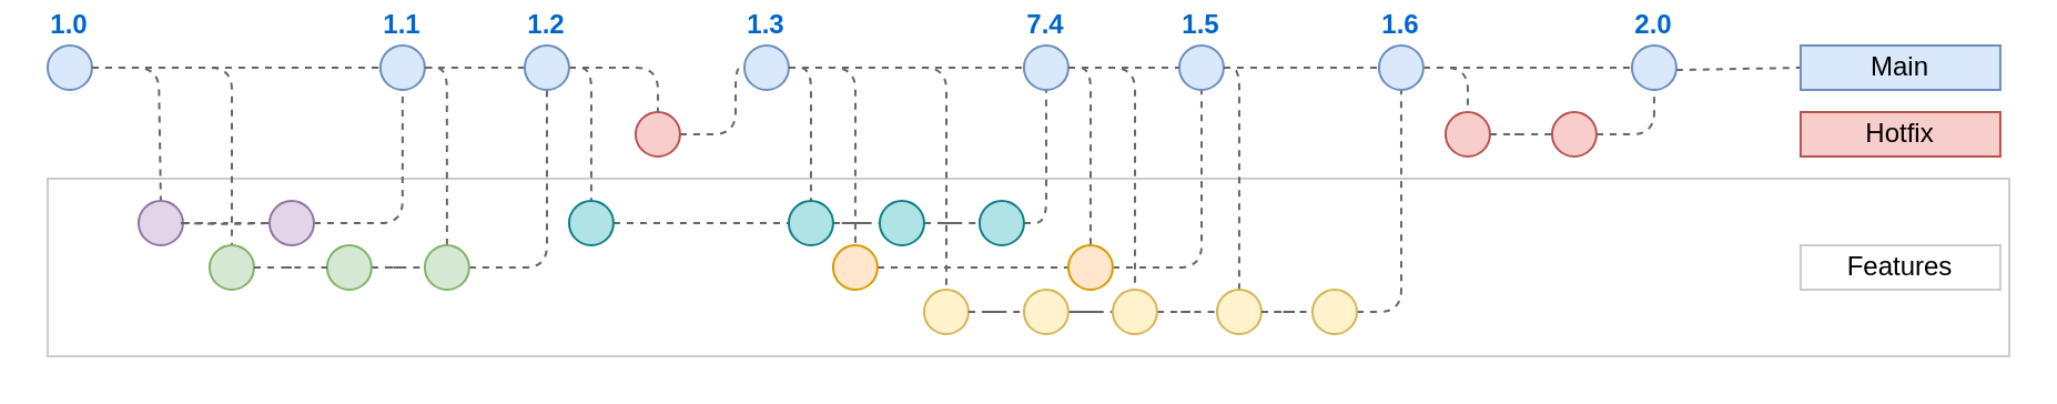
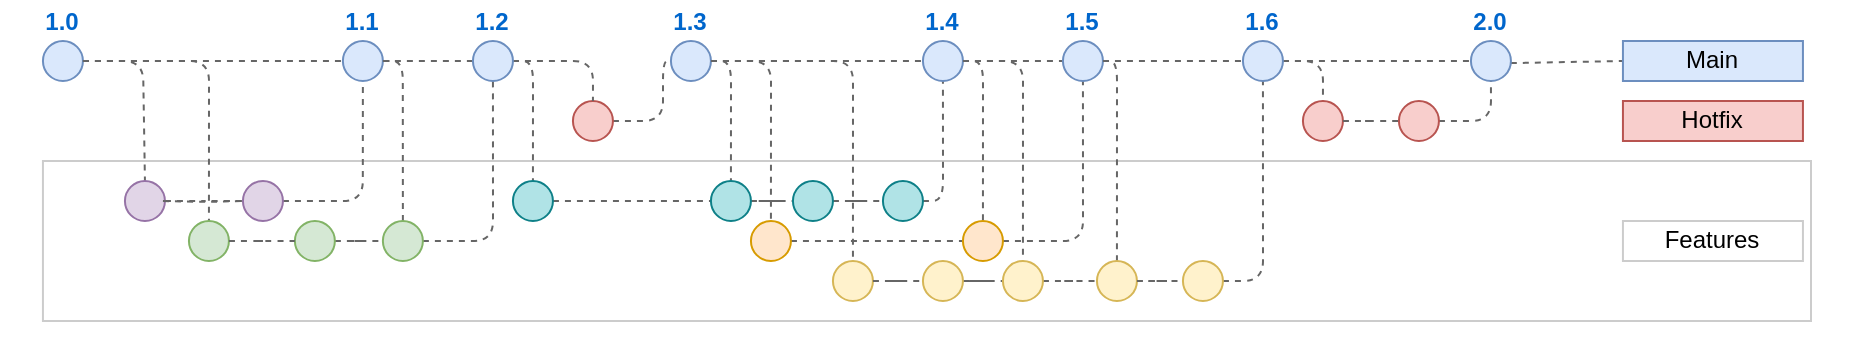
  <mxCell id="0" />
  <mxCell id="1" parent="0" />
  <mxCell id="2" value="" style="rounded=0;whiteSpace=wrap;html=1;fontFamily=Helvetica;fontSize=11;fillColor=none;strokeColor=#CCCCCC;movable=1;resizable=1;rotatable=1;deletable=1;editable=1;connectable=1;" parent="1" vertex="1"><mxGeometry x="20.97" y="80" width="884.03" height="80" as="geometry" /></mxCell>
  <mxCell id="3" value="" style="endArrow=none;dashed=1;html=1;fillColor=#f5f5f5;strokeColor=#666666;" parent="1" source="13" target="5" edge="1"><mxGeometry width="50" height="50" relative="1" as="geometry"><mxPoint x="730.97" y="30" as="sourcePoint" /><mxPoint x="710.97" y="30" as="targetPoint" /></mxGeometry></mxCell>
  <mxCell id="4" value="1.0" style="ellipse;whiteSpace=wrap;html=1;aspect=fixed;fillColor=#dae8fc;strokeColor=#6c8ebf;fontStyle=1;labelPosition=center;verticalLabelPosition=top;align=center;verticalAlign=bottom;fontColor=#0066CC;" parent="1" vertex="1"><mxGeometry x="20.97" y="20" width="20" height="20" as="geometry" /></mxCell>
  <mxCell id="5" value="Main" style="text;html=1;strokeColor=#6c8ebf;fillColor=#dae8fc;align=center;verticalAlign=middle;whiteSpace=wrap;rounded=0;" parent="1" vertex="1"><mxGeometry x="810.97" y="20" width="90" height="20" as="geometry" /></mxCell>
  <mxCell id="6" value="" style="endArrow=none;dashed=1;html=1;fillColor=#f5f5f5;strokeColor=#666666;endFill=0;edgeStyle=orthogonalEdgeStyle;" parent="1" source="8" target="34" edge="1"><mxGeometry width="50" height="50" relative="1" as="geometry"><mxPoint x="30.97" y="110" as="sourcePoint" /><mxPoint x="590.97" y="82" as="targetPoint" /><Array as="points"><mxPoint x="330.97" y="60" /><mxPoint x="330.97" y="30" /></Array></mxGeometry></mxCell>
  <mxCell id="7" value="" style="edgeStyle=orthogonalEdgeStyle;shape=connector;rounded=1;orthogonalLoop=1;jettySize=auto;html=1;exitX=1;exitY=1;exitDx=0;exitDy=0;dashed=1;labelBackgroundColor=default;strokeColor=#666666;fontFamily=Helvetica;fontSize=11;fontColor=default;startArrow=none;endArrow=none;fillColor=#f5f5f5;" parent="1" source="8" edge="1"><mxGeometry relative="1" as="geometry"><mxPoint x="300.97" y="67" as="targetPoint" /></mxGeometry></mxCell>
  <mxCell id="8" value="" style="ellipse;whiteSpace=wrap;html=1;aspect=fixed;fillColor=#f8cecc;strokeColor=#b85450;" parent="1" vertex="1"><mxGeometry x="285.97" y="50" width="20" height="20" as="geometry" /></mxCell>
  <mxCell id="9" value="" style="edgeStyle=orthogonalEdgeStyle;rounded=1;orthogonalLoop=1;jettySize=auto;html=1;fillColor=#f5f5f5;strokeColor=#666666;dashed=1;endArrow=none;endFill=0;" parent="1" source="30" target="8" edge="1"><mxGeometry relative="1" as="geometry"><Array as="points"><mxPoint x="295.97" y="30" /></Array></mxGeometry></mxCell>
  <mxCell id="10" value="Hotfix" style="text;html=1;strokeColor=#b85450;fillColor=#f8cecc;align=center;verticalAlign=middle;whiteSpace=wrap;rounded=0;" parent="1" vertex="1"><mxGeometry x="810.97" y="50" width="90" height="20" as="geometry" /></mxCell>
  <mxCell id="11" value="" style="edgeStyle=orthogonalEdgeStyle;rounded=1;orthogonalLoop=1;jettySize=auto;html=1;dashed=1;endArrow=none;endFill=0;fontSize=10;fontColor=#FFB570;fillColor=#f5f5f5;strokeColor=#666666;" parent="1" source="4" target="25" edge="1"><mxGeometry relative="1" as="geometry"><Array as="points"><mxPoint x="70.97" y="30" /></Array><mxPoint x="80.97" y="150" as="sourcePoint" /></mxGeometry></mxCell>
  <mxCell id="12" value="" style="edgeStyle=orthogonalEdgeStyle;rounded=1;orthogonalLoop=1;jettySize=auto;html=1;dashed=1;endArrow=none;endFill=0;fontSize=12;fontColor=#FFB570;fillColor=#f5f5f5;strokeColor=#666666;" parent="1" source="4" target="17" edge="1"><mxGeometry relative="1" as="geometry"><Array as="points"><mxPoint x="103.97" y="30" /></Array><mxPoint x="40.97" y="220" as="sourcePoint" /></mxGeometry></mxCell>
  <mxCell id="13" value="2.0" style="ellipse;whiteSpace=wrap;html=1;aspect=fixed;fillColor=#dae8fc;strokeColor=#6c8ebf;fontStyle=1;labelPosition=center;verticalLabelPosition=top;align=center;verticalAlign=bottom;fontColor=#0066CC;" parent="1" vertex="1"><mxGeometry x="734.97" y="20" width="20" height="20" as="geometry" /></mxCell>
  <mxCell id="14" value="" style="endArrow=none;dashed=1;html=1;fillColor=#f5f5f5;strokeColor=#666666;startArrow=none;" parent="1" source="62" target="13" edge="1"><mxGeometry width="50" height="50" relative="1" as="geometry"><mxPoint x="40.97" y="30" as="sourcePoint" /><mxPoint x="680.97" y="30" as="targetPoint" /><Array as="points" /></mxGeometry></mxCell>
  <mxCell id="15" value="" style="edgeStyle=orthogonalEdgeStyle;rounded=1;orthogonalLoop=1;jettySize=auto;html=1;dashed=1;endArrow=none;endFill=0;fontSize=10;fontColor=#FFB570;fillColor=#f5f5f5;strokeColor=#666666;" parent="1" source="16" target="27" edge="1"><mxGeometry relative="1" as="geometry"><mxPoint x="260.94" y="140" as="targetPoint" /></mxGeometry></mxCell>
  <mxCell id="16" value="" style="ellipse;whiteSpace=wrap;html=1;aspect=fixed;fontSize=10;fillColor=#e1d5e7;strokeColor=#9673a6;" parent="1" vertex="1"><mxGeometry x="120.97" y="90" width="20" height="20" as="geometry" /></mxCell>
  <mxCell id="17" value="" style="ellipse;whiteSpace=wrap;html=1;aspect=fixed;fontSize=10;fillColor=#d5e8d4;strokeColor=#82b366;" parent="1" vertex="1"><mxGeometry x="93.97" y="110" width="20" height="20" as="geometry" /></mxCell>
  <mxCell id="18" value="" style="edgeStyle=orthogonalEdgeStyle;rounded=1;orthogonalLoop=1;jettySize=auto;html=1;dashed=1;endArrow=none;endFill=0;fontSize=12;fontColor=#FFB570;fillColor=#f5f5f5;strokeColor=#666666;" parent="1" source="19" target="22" edge="1"><mxGeometry relative="1" as="geometry" /></mxCell>
  <mxCell id="19" value="" style="ellipse;whiteSpace=wrap;html=1;aspect=fixed;fontSize=10;fillColor=#d5e8d4;strokeColor=#82b366;" parent="1" vertex="1"><mxGeometry x="146.94" y="110" width="20" height="20" as="geometry" /></mxCell>
  <mxCell id="20" value="" style="edgeStyle=orthogonalEdgeStyle;rounded=1;orthogonalLoop=1;jettySize=auto;html=1;dashed=1;endArrow=none;endFill=0;fontSize=12;fontColor=#FFB570;fillColor=#f5f5f5;strokeColor=#666666;" parent="1" source="22" target="27" edge="1"><mxGeometry relative="1" as="geometry"><mxPoint x="380.94" y="140" as="targetPoint" /><Array as="points"><mxPoint x="200.97" y="30" /></Array></mxGeometry></mxCell>
  <mxCell id="21" value="" style="edgeStyle=orthogonalEdgeStyle;shape=connector;rounded=1;orthogonalLoop=1;jettySize=auto;html=1;dashed=1;labelBackgroundColor=default;strokeColor=#666666;fontFamily=Helvetica;fontSize=11;fontColor=default;startArrow=none;endArrow=none;fillColor=#f5f5f5;" parent="1" source="22" target="30" edge="1"><mxGeometry relative="1" as="geometry"><Array as="points"><mxPoint x="245.97" y="120" /></Array></mxGeometry></mxCell>
  <mxCell id="22" value="" style="ellipse;whiteSpace=wrap;html=1;aspect=fixed;fontSize=10;fillColor=#d5e8d4;strokeColor=#82b366;" parent="1" vertex="1"><mxGeometry x="190.94" y="110" width="20" height="20" as="geometry" /></mxCell>
  <mxCell id="23" value="" style="edgeStyle=orthogonalEdgeStyle;rounded=1;orthogonalLoop=1;jettySize=auto;html=1;dashed=1;endArrow=none;endFill=0;fontSize=12;fontColor=#FFB570;fillColor=#f5f5f5;strokeColor=#666666;" parent="1" source="17" target="19" edge="1"><mxGeometry relative="1" as="geometry"><mxPoint x="150.94" y="220" as="sourcePoint" /><mxPoint x="200.94" y="220" as="targetPoint" /></mxGeometry></mxCell>
  <mxCell id="24" value="" style="edgeStyle=orthogonalEdgeStyle;shape=connector;rounded=1;orthogonalLoop=1;jettySize=auto;html=1;dashed=1;labelBackgroundColor=default;strokeColor=#666666;fontFamily=Helvetica;fontSize=11;fontColor=default;startArrow=none;endArrow=none;fillColor=#f5f5f5;" parent="1" source="25" target="16" edge="1"><mxGeometry relative="1" as="geometry" /></mxCell>
  <mxCell id="25" value="" style="ellipse;whiteSpace=wrap;html=1;aspect=fixed;fontSize=10;fillColor=#e1d5e7;strokeColor=#9673a6;" parent="1" vertex="1"><mxGeometry x="61.97" y="90" width="20" height="20" as="geometry" /></mxCell>
  <mxCell id="26" value="" style="endArrow=none;dashed=1;html=1;fillColor=#f5f5f5;strokeColor=#666666;" parent="1" source="4" target="27" edge="1"><mxGeometry width="50" height="50" relative="1" as="geometry"><mxPoint x="40.97" y="30" as="sourcePoint" /><mxPoint x="630.97" y="30" as="targetPoint" /><Array as="points" /></mxGeometry></mxCell>
  <mxCell id="27" value="1.1" style="ellipse;whiteSpace=wrap;html=1;aspect=fixed;fillColor=#dae8fc;strokeColor=#6c8ebf;fontStyle=1;labelPosition=center;verticalLabelPosition=top;align=center;verticalAlign=bottom;fontColor=#0066CC;" parent="1" vertex="1"><mxGeometry x="170.94" y="20" width="20" height="20" as="geometry" /></mxCell>
  <mxCell id="28" value="" style="endArrow=none;dashed=1;html=1;fillColor=#f5f5f5;strokeColor=#666666;startArrow=none;" parent="1" source="27" target="30" edge="1"><mxGeometry width="50" height="50" relative="1" as="geometry"><mxPoint x="190.94" y="30" as="sourcePoint" /><mxPoint x="630.97" y="30" as="targetPoint" /><Array as="points" /></mxGeometry></mxCell>
  <mxCell id="29" style="edgeStyle=orthogonalEdgeStyle;shape=connector;rounded=1;orthogonalLoop=1;jettySize=auto;html=1;dashed=1;labelBackgroundColor=default;strokeColor=#666666;fontFamily=Helvetica;fontSize=11;fontColor=default;startArrow=none;endArrow=none;fillColor=#f5f5f5;" parent="1" source="30" target="36" edge="1"><mxGeometry relative="1" as="geometry"><Array as="points"><mxPoint x="265.97" y="30" /></Array></mxGeometry></mxCell>
  <mxCell id="30" value="1.2" style="ellipse;whiteSpace=wrap;html=1;aspect=fixed;fillColor=#dae8fc;strokeColor=#6c8ebf;fontStyle=1;labelPosition=center;verticalLabelPosition=top;align=center;verticalAlign=bottom;fontColor=#0066CC;" parent="1" vertex="1"><mxGeometry x="235.97" y="20" width="20" height="20" as="geometry" /></mxCell>
  <mxCell id="31" value="" style="edgeStyle=orthogonalEdgeStyle;shape=connector;rounded=1;orthogonalLoop=1;jettySize=auto;html=1;dashed=1;labelBackgroundColor=default;strokeColor=#666666;fontFamily=Helvetica;fontSize=11;fontColor=default;startArrow=none;endArrow=none;fillColor=#f5f5f5;entryX=0.5;entryY=0;entryDx=0;entryDy=0;" parent="1" source="34" target="44" edge="1"><mxGeometry relative="1" as="geometry"><mxPoint x="374.97" y="130" as="targetPoint" /></mxGeometry></mxCell>
  <mxCell id="32" value="" style="edgeStyle=orthogonalEdgeStyle;shape=connector;rounded=1;orthogonalLoop=1;jettySize=auto;html=1;dashed=1;labelBackgroundColor=default;strokeColor=#666666;fontFamily=Helvetica;fontSize=11;fontColor=default;startArrow=none;endArrow=none;fillColor=#f5f5f5;" parent="1" source="34" target="46" edge="1"><mxGeometry relative="1" as="geometry" /></mxCell>
  <mxCell id="33" style="edgeStyle=orthogonalEdgeStyle;shape=connector;rounded=1;orthogonalLoop=1;jettySize=auto;html=1;dashed=1;labelBackgroundColor=default;strokeColor=#666666;fontFamily=Helvetica;fontSize=11;fontColor=default;startArrow=none;endArrow=none;fillColor=#f5f5f5;" parent="1" source="34" target="38" edge="1"><mxGeometry relative="1" as="geometry"><Array as="points"><mxPoint x="364.97" y="30" /></Array></mxGeometry></mxCell>
  <mxCell id="34" value="1.3" style="ellipse;whiteSpace=wrap;html=1;aspect=fixed;fillColor=#dae8fc;strokeColor=#6c8ebf;fontStyle=1;labelPosition=center;verticalLabelPosition=top;align=center;verticalAlign=bottom;fontColor=#0066CC;" parent="1" vertex="1"><mxGeometry x="334.97" y="20" width="20" height="20" as="geometry" /></mxCell>
  <mxCell id="35" style="edgeStyle=orthogonalEdgeStyle;shape=connector;rounded=1;orthogonalLoop=1;jettySize=auto;html=1;dashed=1;labelBackgroundColor=default;strokeColor=#666666;fontFamily=Helvetica;fontSize=11;fontColor=default;startArrow=none;endArrow=none;fillColor=#f5f5f5;" parent="1" source="36" target="38" edge="1"><mxGeometry relative="1" as="geometry" /></mxCell>
  <mxCell id="36" value="" style="ellipse;whiteSpace=wrap;html=1;aspect=fixed;fontSize=10;fillColor=#b0e3e6;strokeColor=#0e8088;" parent="1" vertex="1"><mxGeometry x="255.97" y="90" width="20" height="20" as="geometry" /></mxCell>
  <mxCell id="37" style="edgeStyle=orthogonalEdgeStyle;shape=connector;rounded=1;orthogonalLoop=1;jettySize=auto;html=1;dashed=1;labelBackgroundColor=default;strokeColor=#666666;fontFamily=Helvetica;fontSize=11;fontColor=default;startArrow=none;endArrow=none;fillColor=#f5f5f5;" parent="1" source="38" target="40" edge="1"><mxGeometry relative="1" as="geometry" /></mxCell>
  <mxCell id="38" value="" style="ellipse;whiteSpace=wrap;html=1;aspect=fixed;fontSize=10;fillColor=#b0e3e6;strokeColor=#0e8088;" parent="1" vertex="1"><mxGeometry x="354.97" y="90" width="20" height="20" as="geometry" /></mxCell>
  <mxCell id="39" style="edgeStyle=orthogonalEdgeStyle;shape=connector;rounded=1;orthogonalLoop=1;jettySize=auto;html=1;dashed=1;labelBackgroundColor=default;strokeColor=#666666;fontFamily=Helvetica;fontSize=11;fontColor=default;startArrow=none;endArrow=none;fillColor=#f5f5f5;" parent="1" source="40" target="42" edge="1"><mxGeometry relative="1" as="geometry" /></mxCell>
  <mxCell id="40" value="" style="ellipse;whiteSpace=wrap;html=1;aspect=fixed;fontSize=10;fillColor=#b0e3e6;strokeColor=#0e8088;" parent="1" vertex="1"><mxGeometry x="395.97" y="90" width="20" height="20" as="geometry" /></mxCell>
  <mxCell id="41" style="edgeStyle=orthogonalEdgeStyle;shape=connector;rounded=1;orthogonalLoop=1;jettySize=auto;html=1;dashed=1;labelBackgroundColor=default;strokeColor=#666666;fontFamily=Helvetica;fontSize=11;fontColor=default;startArrow=none;endArrow=none;fillColor=#f5f5f5;" parent="1" source="42" target="50" edge="1"><mxGeometry relative="1" as="geometry"><Array as="points"><mxPoint x="470.97" y="100" /></Array></mxGeometry></mxCell>
  <mxCell id="42" value="" style="ellipse;whiteSpace=wrap;html=1;aspect=fixed;fontSize=10;fillColor=#b0e3e6;strokeColor=#0e8088;" parent="1" vertex="1"><mxGeometry x="440.97" y="90" width="20" height="20" as="geometry" /></mxCell>
  <mxCell id="43" value="" style="edgeStyle=orthogonalEdgeStyle;shape=connector;rounded=1;orthogonalLoop=1;jettySize=auto;html=1;dashed=1;labelBackgroundColor=default;strokeColor=#666666;fontFamily=Helvetica;fontSize=11;fontColor=default;startArrow=none;endArrow=none;fillColor=#f5f5f5;" parent="1" source="44" target="52" edge="1"><mxGeometry relative="1" as="geometry" /></mxCell>
  <mxCell id="44" value="" style="ellipse;whiteSpace=wrap;html=1;aspect=fixed;fontSize=10;fillColor=#ffe6cc;strokeColor=#d79b00;" parent="1" vertex="1"><mxGeometry x="374.97" y="110" width="20" height="20" as="geometry" /></mxCell>
  <mxCell id="45" value="" style="edgeStyle=orthogonalEdgeStyle;shape=connector;rounded=1;orthogonalLoop=1;jettySize=auto;html=1;dashed=1;labelBackgroundColor=default;strokeColor=#666666;fontFamily=Helvetica;fontSize=11;fontColor=default;startArrow=none;endArrow=none;fillColor=#f5f5f5;" parent="1" source="65" target="54" edge="1"><mxGeometry relative="1" as="geometry" /></mxCell>
  <mxCell id="46" value="" style="ellipse;whiteSpace=wrap;html=1;aspect=fixed;fontSize=10;fillColor=#fff2cc;strokeColor=#d6b656;" parent="1" vertex="1"><mxGeometry x="415.97" y="130" width="20" height="20" as="geometry" /></mxCell>
  <mxCell id="47" value="" style="endArrow=none;dashed=1;html=1;fillColor=#f5f5f5;strokeColor=#666666;startArrow=none;" parent="1" source="34" target="50" edge="1"><mxGeometry width="50" height="50" relative="1" as="geometry"><mxPoint x="354.97" y="30" as="sourcePoint" /><mxPoint x="630.97" y="30" as="targetPoint" /><Array as="points" /></mxGeometry></mxCell>
  <mxCell id="48" value="" style="edgeStyle=orthogonalEdgeStyle;shape=connector;rounded=1;orthogonalLoop=1;jettySize=auto;html=1;dashed=1;labelBackgroundColor=default;strokeColor=#666666;fontFamily=Helvetica;fontSize=11;fontColor=default;startArrow=none;endArrow=none;fillColor=#f5f5f5;" parent="1" source="50" target="52" edge="1"><mxGeometry relative="1" as="geometry"><Array as="points"><mxPoint x="490.97" y="30" /></Array></mxGeometry></mxCell>
  <mxCell id="49" value="" style="edgeStyle=orthogonalEdgeStyle;shape=connector;rounded=1;orthogonalLoop=1;jettySize=auto;html=1;dashed=1;labelBackgroundColor=default;strokeColor=#666666;fontFamily=Helvetica;fontSize=11;fontColor=default;startArrow=none;endArrow=none;fillColor=#f5f5f5;" parent="1" source="50" target="54" edge="1"><mxGeometry relative="1" as="geometry" /></mxCell>
- <mxCell id="50" value="7.4" style="ellipse;whiteSpace=wrap;html=1;aspect=fixed;fillColor=#dae8fc;strokeColor=#6c8ebf;fontStyle=1;labelPosition=center;verticalLabelPosition=top;align=center;verticalAlign=bottom;fontColor=#0066CC;" parent="1" vertex="1"><mxGeometry x="460.97" y="20" width="20" height="20" as="geometry" /></mxCell>
+ <mxCell id="50" value="1.4" style="ellipse;whiteSpace=wrap;html=1;aspect=fixed;fillColor=#dae8fc;strokeColor=#6c8ebf;fontStyle=1;labelPosition=center;verticalLabelPosition=top;align=center;verticalAlign=bottom;fontColor=#0066CC;" parent="1" vertex="1"><mxGeometry x="460.97" y="20" width="20" height="20" as="geometry" /></mxCell>
  <mxCell id="51" value="" style="edgeStyle=orthogonalEdgeStyle;shape=connector;rounded=1;orthogonalLoop=1;jettySize=auto;html=1;dashed=1;labelBackgroundColor=default;strokeColor=#666666;fontFamily=Helvetica;fontSize=11;fontColor=default;startArrow=none;endArrow=none;fillColor=#f5f5f5;" parent="1" source="52" target="57" edge="1"><mxGeometry relative="1" as="geometry" /></mxCell>
  <mxCell id="52" value="" style="ellipse;whiteSpace=wrap;html=1;aspect=fixed;fontSize=10;fillColor=#ffe6cc;strokeColor=#d79b00;" parent="1" vertex="1"><mxGeometry x="480.97" y="110" width="20" height="20" as="geometry" /></mxCell>
  <mxCell id="53" value="" style="edgeStyle=orthogonalEdgeStyle;shape=connector;rounded=1;orthogonalLoop=1;jettySize=auto;html=1;dashed=1;labelBackgroundColor=default;strokeColor=#666666;fontFamily=Helvetica;fontSize=11;fontColor=default;startArrow=none;endArrow=none;fillColor=#f5f5f5;" parent="1" source="54" target="59" edge="1"><mxGeometry relative="1" as="geometry" /></mxCell>
  <mxCell id="54" value="" style="ellipse;whiteSpace=wrap;html=1;aspect=fixed;fontSize=10;fillColor=#fff2cc;strokeColor=#d6b656;" parent="1" vertex="1"><mxGeometry x="500.97" y="130" width="20" height="20" as="geometry" /></mxCell>
  <mxCell id="55" value="" style="endArrow=none;dashed=1;html=1;fillColor=#f5f5f5;strokeColor=#666666;startArrow=none;" parent="1" source="50" target="57" edge="1"><mxGeometry width="50" height="50" relative="1" as="geometry"><mxPoint x="480.97" y="30" as="sourcePoint" /><mxPoint x="630.97" y="30" as="targetPoint" /><Array as="points" /></mxGeometry></mxCell>
  <mxCell id="56" value="" style="edgeStyle=orthogonalEdgeStyle;shape=connector;rounded=1;orthogonalLoop=1;jettySize=auto;html=1;dashed=1;labelBackgroundColor=default;strokeColor=#666666;fontFamily=Helvetica;fontSize=11;fontColor=default;startArrow=none;endArrow=none;fillColor=#f5f5f5;" parent="1" source="57" target="59" edge="1"><mxGeometry relative="1" as="geometry"><Array as="points"><mxPoint x="557.97" y="30" /></Array></mxGeometry></mxCell>
  <mxCell id="57" value="1.5" style="ellipse;whiteSpace=wrap;html=1;aspect=fixed;fillColor=#dae8fc;strokeColor=#6c8ebf;fontStyle=1;labelPosition=center;verticalLabelPosition=top;align=center;verticalAlign=bottom;fontColor=#0066CC;" parent="1" vertex="1"><mxGeometry x="530.97" y="20" width="20" height="20" as="geometry" /></mxCell>
  <mxCell id="58" value="" style="edgeStyle=orthogonalEdgeStyle;shape=connector;rounded=1;orthogonalLoop=1;jettySize=auto;html=1;dashed=1;labelBackgroundColor=default;strokeColor=#666666;fontFamily=Helvetica;fontSize=11;fontColor=default;startArrow=none;endArrow=none;fillColor=#f5f5f5;" parent="1" source="67" target="62" edge="1"><mxGeometry relative="1" as="geometry" /></mxCell>
  <mxCell id="59" value="" style="ellipse;whiteSpace=wrap;html=1;aspect=fixed;fontSize=10;fillColor=#fff2cc;strokeColor=#d6b656;" parent="1" vertex="1"><mxGeometry x="547.97" y="130" width="20" height="20" as="geometry" /></mxCell>
  <mxCell id="60" value="" style="endArrow=none;dashed=1;html=1;fillColor=#f5f5f5;strokeColor=#666666;startArrow=none;" parent="1" source="57" target="62" edge="1"><mxGeometry width="50" height="50" relative="1" as="geometry"><mxPoint x="550.97" y="30" as="sourcePoint" /><mxPoint x="630.97" y="30" as="targetPoint" /><Array as="points" /></mxGeometry></mxCell>
  <mxCell id="61" value="" style="edgeStyle=orthogonalEdgeStyle;shape=connector;rounded=1;orthogonalLoop=1;jettySize=auto;html=1;dashed=1;labelBackgroundColor=default;strokeColor=#666666;fontFamily=Helvetica;fontSize=11;fontColor=default;startArrow=none;endArrow=none;fillColor=#f5f5f5;" parent="1" source="62" target="63" edge="1"><mxGeometry relative="1" as="geometry" /></mxCell>
  <mxCell id="62" value="1.6" style="ellipse;whiteSpace=wrap;html=1;aspect=fixed;fillColor=#dae8fc;strokeColor=#6c8ebf;fontStyle=1;labelPosition=center;verticalLabelPosition=top;align=center;verticalAlign=bottom;fontColor=#0066CC;" parent="1" vertex="1"><mxGeometry x="620.97" y="20" width="20" height="20" as="geometry" /></mxCell>
  <mxCell id="63" value="" style="ellipse;whiteSpace=wrap;html=1;aspect=fixed;fillColor=#f8cecc;strokeColor=#b85450;" parent="1" vertex="1"><mxGeometry x="650.97" y="50" width="20" height="20" as="geometry" /></mxCell>
  <mxCell id="64" value="" style="edgeStyle=orthogonalEdgeStyle;shape=connector;rounded=1;orthogonalLoop=1;jettySize=auto;html=1;dashed=1;labelBackgroundColor=default;strokeColor=#666666;fontFamily=Helvetica;fontSize=11;fontColor=default;startArrow=none;endArrow=none;fillColor=#f5f5f5;" parent="1" source="46" target="65" edge="1"><mxGeometry relative="1" as="geometry"><mxPoint x="435.97" y="160" as="sourcePoint" /><mxPoint x="500.97" y="160" as="targetPoint" /></mxGeometry></mxCell>
  <mxCell id="65" value="" style="ellipse;whiteSpace=wrap;html=1;aspect=fixed;fontSize=10;fillColor=#fff2cc;strokeColor=#d6b656;" parent="1" vertex="1"><mxGeometry x="460.97" y="130" width="20" height="20" as="geometry" /></mxCell>
  <mxCell id="66" value="" style="edgeStyle=orthogonalEdgeStyle;shape=connector;rounded=1;orthogonalLoop=1;jettySize=auto;html=1;dashed=1;labelBackgroundColor=default;strokeColor=#666666;fontFamily=Helvetica;fontSize=11;fontColor=default;startArrow=none;endArrow=none;fillColor=#f5f5f5;" parent="1" source="59" target="67" edge="1"><mxGeometry relative="1" as="geometry"><mxPoint x="567.97" y="160" as="sourcePoint" /><mxPoint x="600.97" y="40" as="targetPoint" /></mxGeometry></mxCell>
  <mxCell id="67" value="" style="ellipse;whiteSpace=wrap;html=1;aspect=fixed;fontSize=10;fillColor=#fff2cc;strokeColor=#d6b656;" parent="1" vertex="1"><mxGeometry x="590.97" y="130" width="20" height="20" as="geometry" /></mxCell>
  <mxCell id="68" value="" style="edgeStyle=orthogonalEdgeStyle;shape=connector;rounded=1;orthogonalLoop=1;jettySize=auto;html=1;dashed=1;labelBackgroundColor=default;strokeColor=#666666;fontFamily=Helvetica;fontSize=11;fontColor=default;startArrow=none;endArrow=none;fillColor=#f5f5f5;" parent="1" source="63" target="70" edge="1"><mxGeometry relative="1" as="geometry"><mxPoint x="670.97" y="60" as="sourcePoint" /><mxPoint x="720.97" y="40" as="targetPoint" /></mxGeometry></mxCell>
  <mxCell id="69" value="" style="edgeStyle=orthogonalEdgeStyle;shape=connector;rounded=1;orthogonalLoop=1;jettySize=auto;html=1;dashed=1;labelBackgroundColor=default;strokeColor=#666666;fontFamily=Helvetica;fontSize=11;fontColor=default;startArrow=none;endArrow=none;fillColor=#f5f5f5;" parent="1" source="70" target="13" edge="1"><mxGeometry relative="1" as="geometry" /></mxCell>
  <mxCell id="70" value="" style="ellipse;whiteSpace=wrap;html=1;aspect=fixed;fillColor=#f8cecc;strokeColor=#b85450;" parent="1" vertex="1"><mxGeometry x="698.97" y="50" width="20" height="20" as="geometry" /></mxCell>
  <mxCell id="71" value="Features" style="text;html=1;strokeColor=#CCCCCC;fillColor=none;align=center;verticalAlign=middle;whiteSpace=wrap;rounded=0;" parent="1" vertex="1"><mxGeometry x="810.97" y="110" width="90" height="20" as="geometry" /></mxCell>
  <mxCell id="72" value="" style="edgeStyle=orthogonalEdgeStyle;shape=connector;rounded=1;orthogonalLoop=1;jettySize=auto;html=1;dashed=1;labelBackgroundColor=default;strokeColor=#666666;fontFamily=Helvetica;fontSize=11;fontColor=default;startArrow=none;endArrow=none;fillColor=#f5f5f5;" parent="1" target="16" edge="1"><mxGeometry relative="1" as="geometry"><mxPoint x="80.97" y="100" as="sourcePoint" /><mxPoint x="120.97" y="100" as="targetPoint" /></mxGeometry></mxCell>
